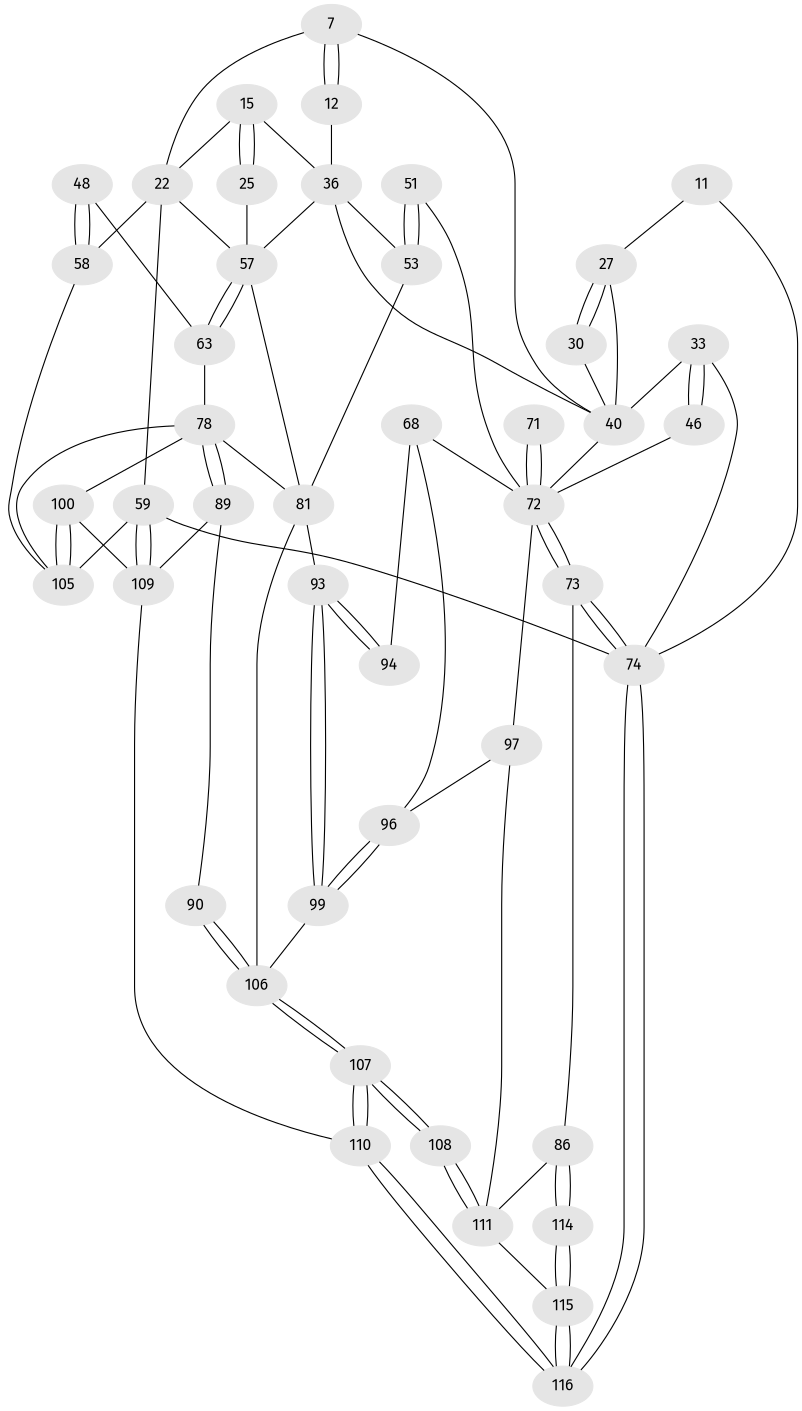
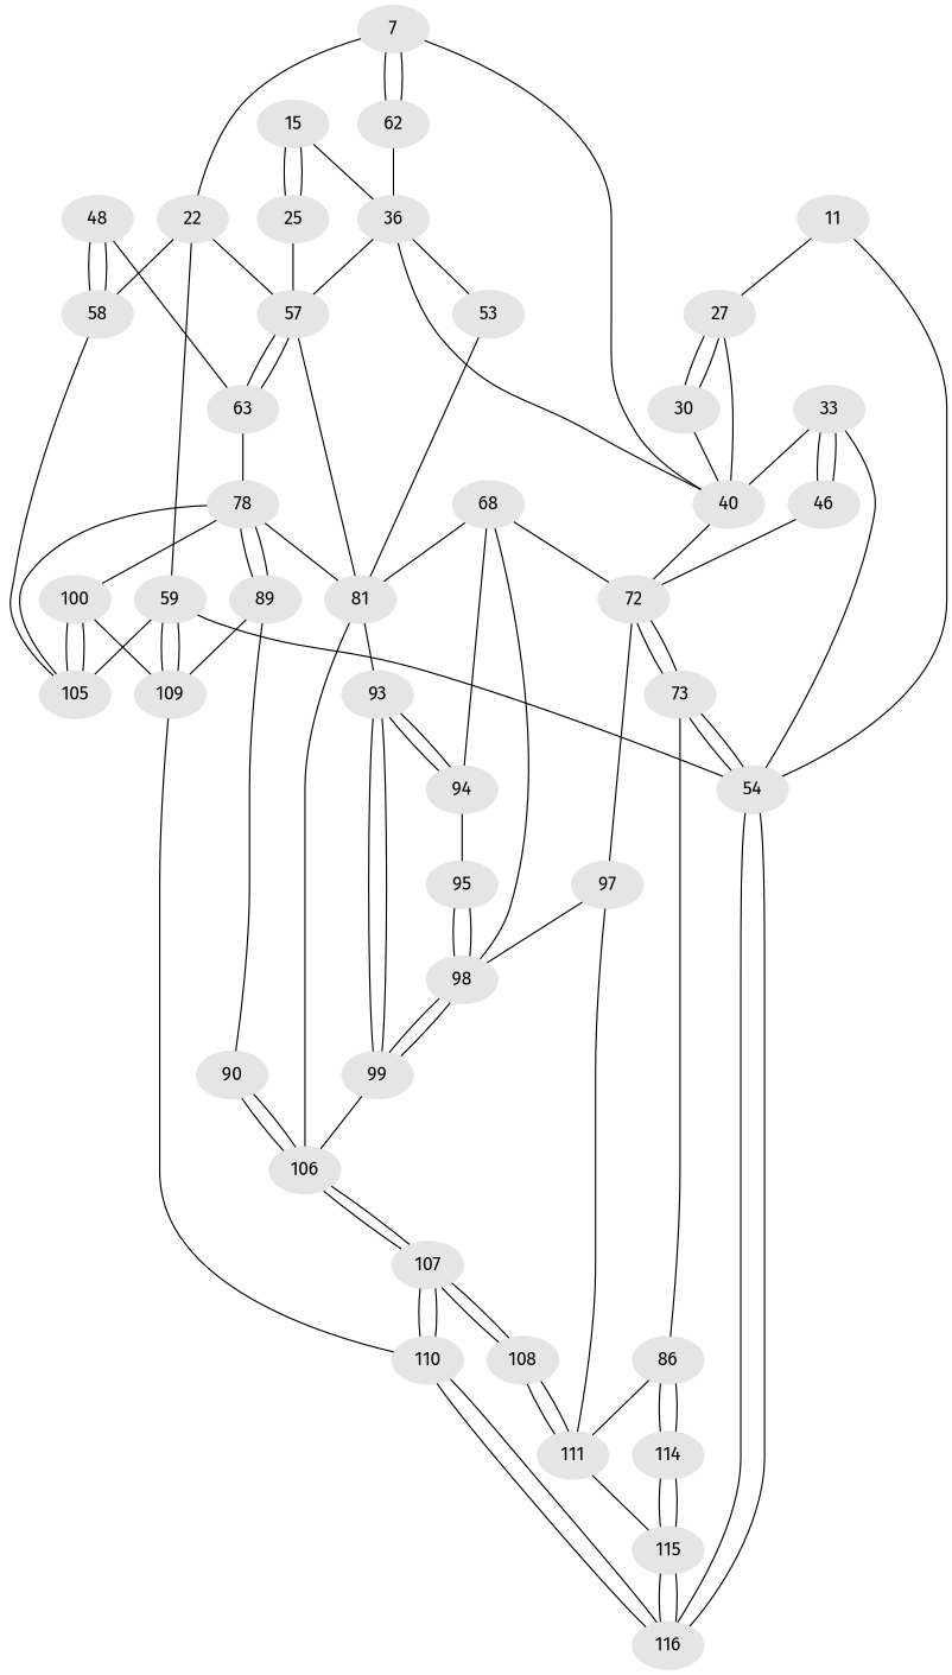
  graph {
    fontname="Fira Sans"
    node [color=gray90 fontname="Fira Sans" style=filled]
    edge [fontname="Fira Sans"]
    7 [super="+1+2"]
-   12
+   12 [label=62]
    22 [super="+18"]
    40 [super="+37+26+21+32"]
    36 [super="+20+35"]
    57 [super="+54+45"]
    58 [super="+41+42"]
    59 [super="+4"]
    72 [super="+48+47+50+70"]
    11 [super="+6"]
    27 [super="+9+10"]
-   74 [super="+5"]
+   74 [super="+5" label=54]
    30
    116
    53 [super="+38+39"]
    15 [super="+14"]
    25
    63 [super="+62"]
    81 [super="+66+76"]
    105 [super="+60+61+64"]
    109 [super="+101"]
    33 [super="+29"]
    46
    73
    97 [super="+83+82"]
    n26 [label=48]
    78 [super="+77+65+75"]
-   51
    93
    106 [super="+102+80+79"]
    110
    89
    100 [super="+92+91"]
    68 [super="+67"]
    94
-   98 [super="+96+88+87" label=96]
+   98 [super="+96+88+87"]
+   95
    99
-   71
    86
    111 [super="+104+103"]
    114
    90
    107
    115 [super="+112+113"]
    108
    7 -- 12 [weight=2]
    7 -- 12
    7 -- 22
    7 -- 40
    12 -- 36
    22 -- 57
    22 -- 58 [weight=2]
    22 -- 59 [weight=2]
    40 -- 72 [weight=2]
    36 -- 40 [weight=2]
    36 -- 57 [weight=2]
    36 -- 53 [weight=2]
    57 -- 63 [weight=2]
    57 -- 63
    57 -- 81
    58 -- 105
    59 -- 74 [weight=2]
    59 -- 105
    59 -- 109
    59 -- 109
    72 -- 73
    72 -- 73
    72 -- 97
    11 -- 27
    11 -- 74
    27 -- 40 [weight=2]
    27 -- 30 [weight=2]
    27 -- 30
    74 -- 116
    74 -- 116
    30 -- 40
    53 -- 81
-   15 -- 22
    15 -- 36
    15 -- 25 [weight=2]
    15 -- 25
    25 -- 57
    63 -- 78 [weight=2]
    81 -- 93
    81 -- 106 [weight=2]
    109 -- 110
    33 -- 40
    33 -- 74
    33 -- 46 [weight=2]
    33 -- 46
    46 -- 72
    73 -- 74
    73 -- 74
    73 -- 86
    97 -- 98 [weight=2]
    97 -- 111 [weight=2]
    n26 -- 58 [weight=2]
    n26 -- 58
    n26 -- 63
    78 -- 81
    78 -- 105
    78 -- 89
    78 -- 89
    78 -- 100
-   51 -- 72
-   51 -- 53 [weight=2]
-   51 -- 53
    93 -- 94
    93 -- 94
    93 -- 99
    93 -- 99
    106 -- 107
    106 -- 107
    110 -- 116
    110 -- 116
    89 -- 109
    89 -- 90
    100 -- 105 [weight=3]
    100 -- 105
    100 -- 109
    68 -- 72
+   68 -- 81
    68 -- 94
    68 -- 98
+   94 -- 95
    98 -- 99
    98 -- 99
+   95 -- 98 [weight=2]
+   95 -- 98
    99 -- 106
-   71 -- 72 [weight=3]
-   71 -- 72
    86 -- 111
    86 -- 114
    86 -- 114
    111 -- 115 [weight=2]
    114 -- 115 [weight=2]
    114 -- 115
    90 -- 106 [weight=2]
    90 -- 106
    107 -- 110
    107 -- 110
    107 -- 108
    107 -- 108
    115 -- 116
    115 -- 116
    108 -- 111 [weight=2]
    108 -- 111
  }
